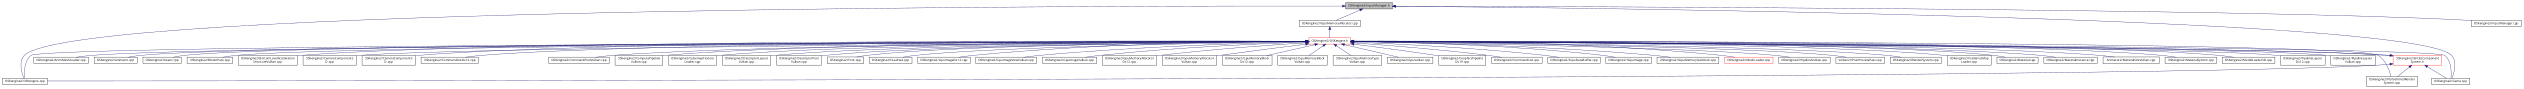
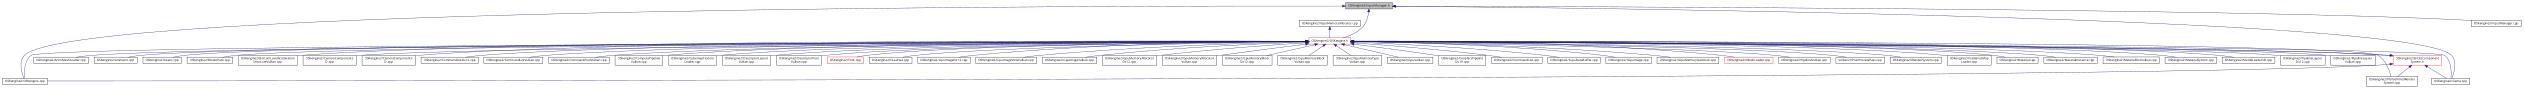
  digraph {
    fontname="Open Sans"
    node [color=black fillcolor=white fontname="Open Sans" fontsize=10 shape=record style=filled]
    edge [color=midnightblue dir=back fontname="Open Sans" fontsize=10 labelfontname=Helvetica labelfontsize=10 style=solid]
    n1 [fillcolor=grey75 fontcolor=black height=0.2 label="OSKengine2/InputManager.h" width=0.4]
    n2 [height=0.2 label="OSKengine2/Game.cpp" width=0.4]
    n3 [height=0.2 label="OSKengine3/InputManager.cpp" width=0.4]
    n4 [height=0.2 label="OSKengine2/OSKengine.cpp" width=0.4]
    n5 [color=red height=0.2 label="OSKengine2/OSKengine.h" width=0.4]
    n6 [height=0.2 label="OSKengine2/AnimMeshLoader.cpp" width=0.4]
    n7 [height=0.2 label="OSKengine2/Animator.cpp" width=0.4]
    n8 [height=0.2 label="OSKengine2/Assert.cpp" width=0.4]
    n9 [height=0.2 label="OSKengine2/BloomPass.cpp" width=0.4]
    n10 [height=0.2 label="OSKengine2/BottomLevelAcceleration\lStructureVulkan.cpp" width=0.4]
    n11 [height=0.2 label="OSKengine2/CameraComponent2\lD.cpp" width=0.4]
    n12 [height=0.2 label="OSKengine2/CameraComponent3\lD.cpp" width=0.4]
    n13 [height=0.2 label="OSKengine2/CommandListDx12.cpp" width=0.4]
+   n14 [height=0.2 label="OSKengine2/CommandListVulkan.cpp" width=0.4]
    n15 [height=0.2 label="OSKengine2/CommandPoolVulkan.cpp" width=0.4]
    n16 [height=0.2 label="OSKengine2/ComputePipeline\lVulkan.cpp" width=0.4]
    n17 [height=0.2 label="OSKengine2/CubemapTexture\lLoader.cpp" width=0.4]
    n18 [height=0.2 label="OSKengine2/DescriptorLayout\lVulkan.cpp" width=0.4]
    n19 [height=0.2 label="OSKengine2/DescriptorPool\lVulkan.cpp" width=0.4]
    n20 [color=red height=0.2 label="OSKengine2/EntityComponent\lSystem.h" width=0.4]
    n21 [height=0.2 label="OSKengine2/PbrDeferredRender\lSystem.cpp" width=0.4]
-   n22 [height=0.2 label="OSKengine2/Font.cpp" width=0.4]
+   n22 [color=red height=0.2 label="OSKengine2/Font.cpp" width=0.4]
    n23 [height=0.2 label="OSKengine2/FxaaPass.cpp" width=0.4]
    n24 [height=0.2 label="OSKengine2/GpuImageDx12.cpp" width=0.4]
    n25 [height=0.2 label="OSKengine2/GpuImageViewVulkan.cpp" width=0.4]
    n26 [height=0.2 label="OSKengine2/GpuImageVulkan.cpp" width=0.4]
    n27 [height=0.2 label="OSKengine2/GpuMemoryAllocator\lDx12.cpp" width=0.4]
    n28 [height=0.2 label="OSKengine2/GpuMemoryAllocator\lVulkan.cpp" width=0.4]
    n29 [height=0.2 label="OSKengine2/GpuMemoryBlock\lDx12.cpp" width=0.4]
    n30 [height=0.2 label="OSKengine2/GpuMemoryBlock\lVulkan.cpp" width=0.4]
    n31 [height=0.2 label="OSKengine2/GpuMemoryType\lVulkan.cpp" width=0.4]
    n32 [height=0.2 label="OSKengine2/GpuVulkan.cpp" width=0.4]
    n33 [height=0.2 label="OSKengine2/GraphicsPipeline\lDx19.cpp" width=0.4]
    n34 [height=0.2 label="OSKengine2/ICommandList.cpp" width=0.4]
    n35 [height=0.2 label="OSKengine2/IGpuDataBuffer.cpp" width=0.4]
    n36 [height=0.2 label="OSKengine2/IGpuImage.cpp" width=0.4]
    n37 [height=0.2 label="OSKengine2/IGpuMemorySubblock.cpp" width=0.4]
    n38 [color=red height=0.2 label="OSKengine2/IMeshLoader.cpp" width=0.4]
    n39 [height=0.2 label="OSKengine2/IPipelineVulkan.cpp" width=0.4]
    n40 [height=0.2 label="Vulkan2/IPostProcessPass.cpp" width=0.4]
    n41 [height=0.2 label="OSKengine2/IRenderSystem.cpp" width=0.4]
    n42 [height=0.2 label="OSKengine2/IrradianceMap\lLoader.cpp" width=0.4]
    n43 [height=0.2 label="OSKengine2/Material.cpp" width=0.4]
    n44 [height=0.2 label="OSKengine2/MaterialInstance.cpp" width=0.4]
-   n45 [height=0.2 label="Animator2/MaterialSlotVulkan.cpp" width=0.4]
+   n45 [height=0.2 label="OSKengine2/MaterialSlotVulkan.cpp" width=0.4]
    n46 [height=0.2 label="OSKengine2/MaterialSystem.cpp" width=0.4]
    n47 [height=0.2 label="OSKengine2/ModelLoader3D.cpp" width=0.4]
    n48 [height=0.2 label="OSKengine2/PipelineLayout\lDx12.cpp" width=0.4]
    n49 [height=0.2 label="OSKengine2/PipelineLayout\lVulkan.cpp" width=0.4]
    n50 [height=0.2 label="OSKengine2/IGpuMemoryAllocator.cpp" width=0.4]
    n1 -> n2
    n1 -> n3
    n1 -> n4
-   n1 -> n50
+   n1 -> n5
    n5 -> n2
    n5 -> n4
    n5 -> n6
    n5 -> n7
    n5 -> n8
    n5 -> n9
    n5 -> n10
    n5 -> n11
    n5 -> n12
    n5 -> n13
+   n5 -> n14
    n5 -> n15
    n5 -> n16
    n5 -> n17
    n5 -> n18
    n5 -> n19
    n5 -> n20
    n5 -> n21
    n5 -> n22
    n5 -> n23
    n5 -> n24
    n5 -> n25
    n5 -> n26
    n5 -> n27
    n5 -> n28
    n5 -> n29
    n5 -> n30
    n5 -> n31
    n5 -> n32
    n5 -> n33
    n5 -> n34
    n5 -> n35
    n5 -> n36
    n5 -> n37
    n5 -> n38
    n5 -> n39
    n5 -> n40
    n5 -> n41
    n5 -> n42
    n5 -> n43
    n5 -> n44
    n5 -> n45
    n5 -> n46
    n5 -> n47
    n5 -> n48
    n5 -> n49
    n20 -> n2
    n20 -> n4
    n20 -> n5
    n20 -> n21
    n50 -> n5
  }
